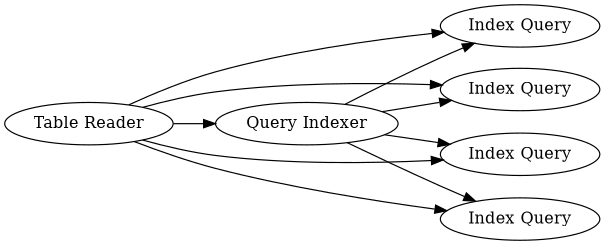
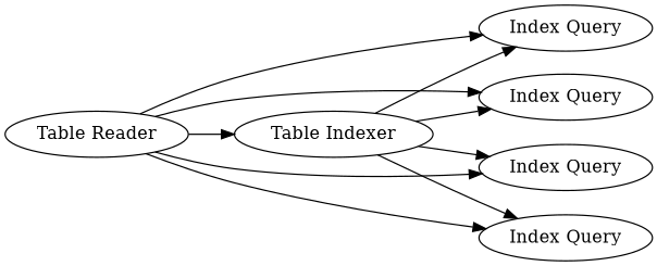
  digraph {
    rankdir=LR
    n1 [label="Table Reader"]
    n2 [label="Index Query"]
-   n3 [label="Query Indexer"]
+   n3 [label="Table Indexer"]
    n4 [label="Index Query"]
    n5 [label="Index Query"]
    n6 [label="Index Query"]
    n1 -> n2
    n1 -> n3
    n1 -> n4
    n1 -> n5
    n1 -> n6
    n3 -> n2
    n3 -> n4
    n3 -> n5
    n3 -> n6
  }
